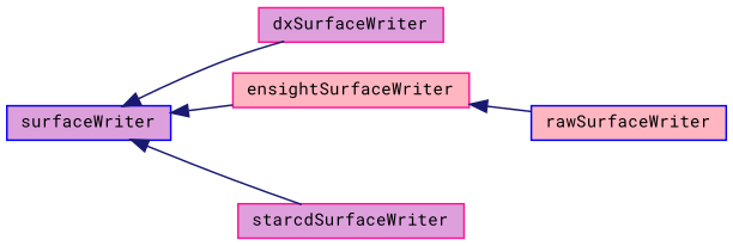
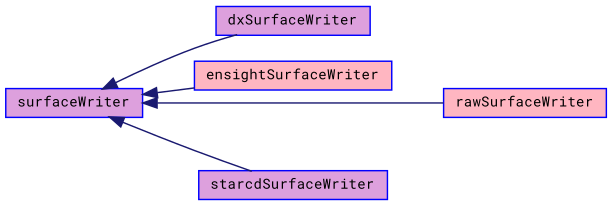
  digraph {
    fontname="Roboto Mono"
    rankdir=LR
    node [color=blue fillcolor=plum fontname="Roboto Mono" fontsize=10 shape=record style=filled]
    edge [color=midnightblue dir=back fontname="Roboto Mono" fontsize=10 labelfontname=FreeSans labelfontsize=10 style=solid]
    n1 [fontcolor=black height=0.2 label=surfaceWriter width=0.4]
-   n2 [color=deeppink height=0.2 label=dxSurfaceWriter width=0.4]
-   n3 [color=deeppink fillcolor=lightpink height=0.2 label=ensightSurfaceWriter width=0.4]
+   n2 [height=0.2 label=dxSurfaceWriter width=0.4]
+   n3 [fillcolor=lightpink height=0.2 label=ensightSurfaceWriter width=0.4]
    n4 [fillcolor=lightpink height=0.2 label=rawSurfaceWriter width=0.4]
-   n5 [color=deeppink height=0.2 label=starcdSurfaceWriter width=0.4]
+   n5 [height=0.2 label=starcdSurfaceWriter width=0.4]
    n1 -> n2
    n1 -> n3
-   n3 -> n4
+   n1 -> n4
    n1 -> n5
  }
